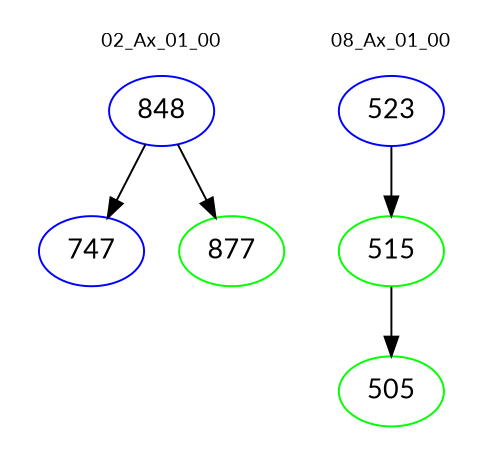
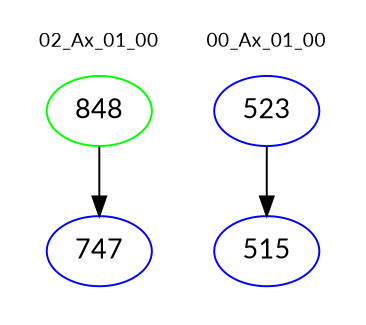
  digraph {
    fontname=Lato
    node [color=green fontname=Lato]
    edge [color=black fontname=Lato]
-   n1 [color=blue label=848]
+   n1 [label=848]
    n2 [color=blue label=747]
-   n3 [label=877]
-   n4 [label=515]
-   n5 [label=505]
+   n4 [color=blue label=515]
    n6 [color=blue label=523]
    subgraph cluster_1 {
      color=white
      fontsize=10
      label="02_Ax_01_00"
      n1
      n2
-     n3
    }
    subgraph cluster_2 {
      color=white
      fontsize=10
-     label="08_Ax_01_00"
+     label="00_Ax_01_00"
      n4
-     n5
      n6
    }
    n1 -> n2
-   n1 -> n3
-   n4 -> n5
    n6 -> n4
  }
